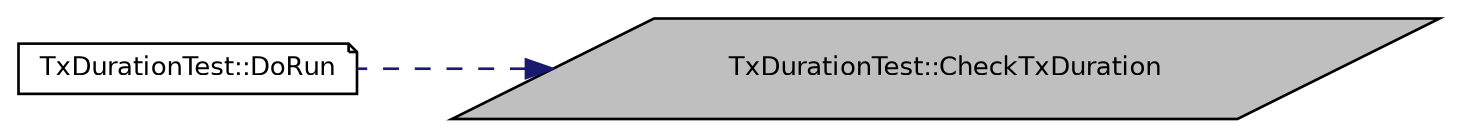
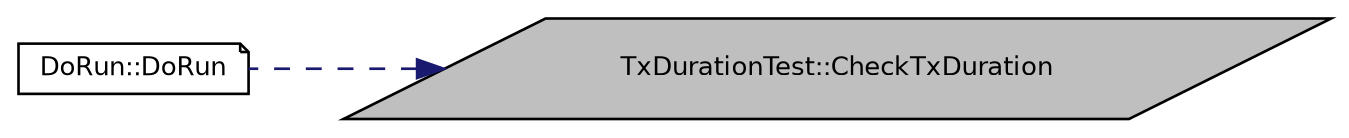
  digraph {
    rankdir=RL
    node [color=black fontname=Helvetica fontsize=10 style=filled]
    n1 [fillcolor=grey75 fontcolor=black height=0.2 label="TxDurationTest::CheckTxDuration" shape=parallelogram width=0.4]
-   n2 [fillcolor=white height=0.2 label="TxDurationTest::DoRun" shape=note width=0.4]
+   n2 [fillcolor=white height=0.2 label="DoRun::DoRun" shape=note width=0.4]
    n1 -> n2 [color=midnightblue dir=back fontname=Helvetica fontsize=10 labelfontname=Helvetica labelfontsize=10 style=dashed]
  }
